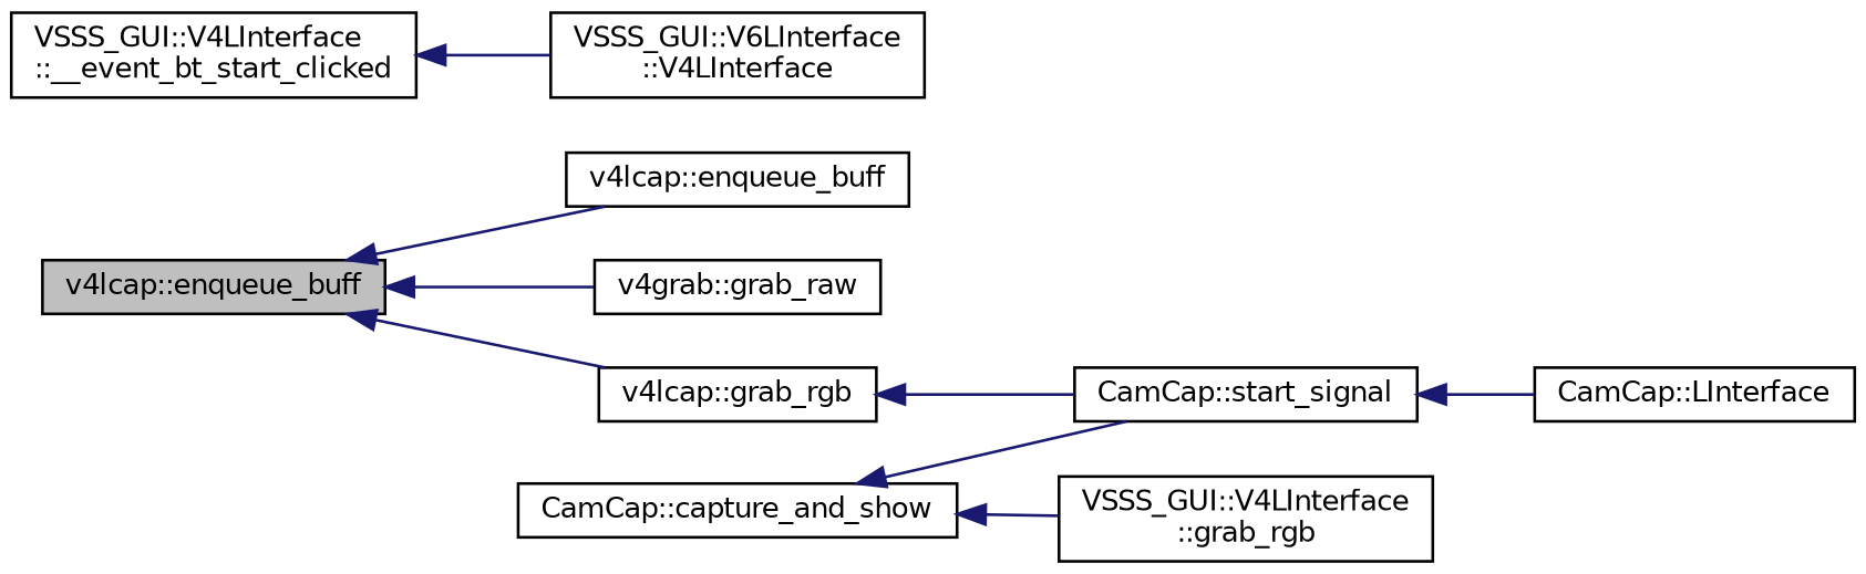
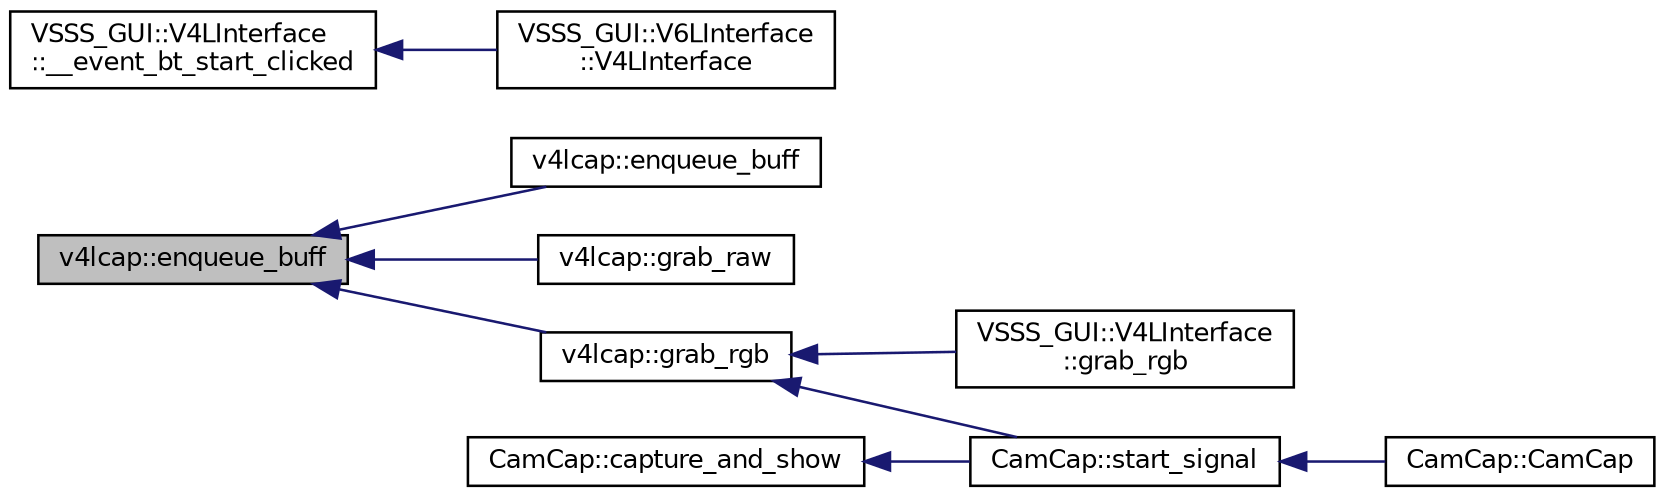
  digraph {
    rankdir=LR
    node [color=black fillcolor=white fontname=Helvetica fontsize=10 shape=record style=filled]
    edge [color=midnightblue dir=back fontname=Helvetica fontsize=10 labelfontname=Helvetica labelfontsize=10 style=solid]
    n1 [fillcolor=grey75 fontcolor=black height=0.2 label="v4lcap::enqueue_buff" width=0.4]
    n2 [height=0.2 label="v4lcap::enqueue_buff" width=0.4]
-   n3 [height=0.2 label="v4grab::grab_raw" width=0.4]
+   n3 [height=0.2 label="v4lcap::grab_raw" width=0.4]
    n4 [height=0.2 label="v4lcap::grab_rgb" width=0.4]
    n5 [height=0.2 label="VSSS_GUI::V4LInterface\l::grab_rgb" width=0.4]
    n6 [height=0.2 label="CamCap::start_signal" width=0.4]
    n7 [height=0.2 label="CamCap::capture_and_show" width=0.4]
-   n8 [height=0.2 label="CamCap::LInterface" width=0.4]
+   n8 [height=0.2 label="CamCap::CamCap" width=0.4]
    n9 [height=0.2 label="VSSS_GUI::V4LInterface\l::__event_bt_start_clicked" width=0.4]
    n10 [height=0.2 label="VSSS_GUI::V6LInterface\l::V4LInterface" width=0.4]
    n1 -> n2
    n1 -> n3
    n1 -> n4
-   n7 -> n5
+   n4 -> n5
    n4 -> n6
    n6 -> n8
    n7 -> n6
    n9 -> n10
  }
